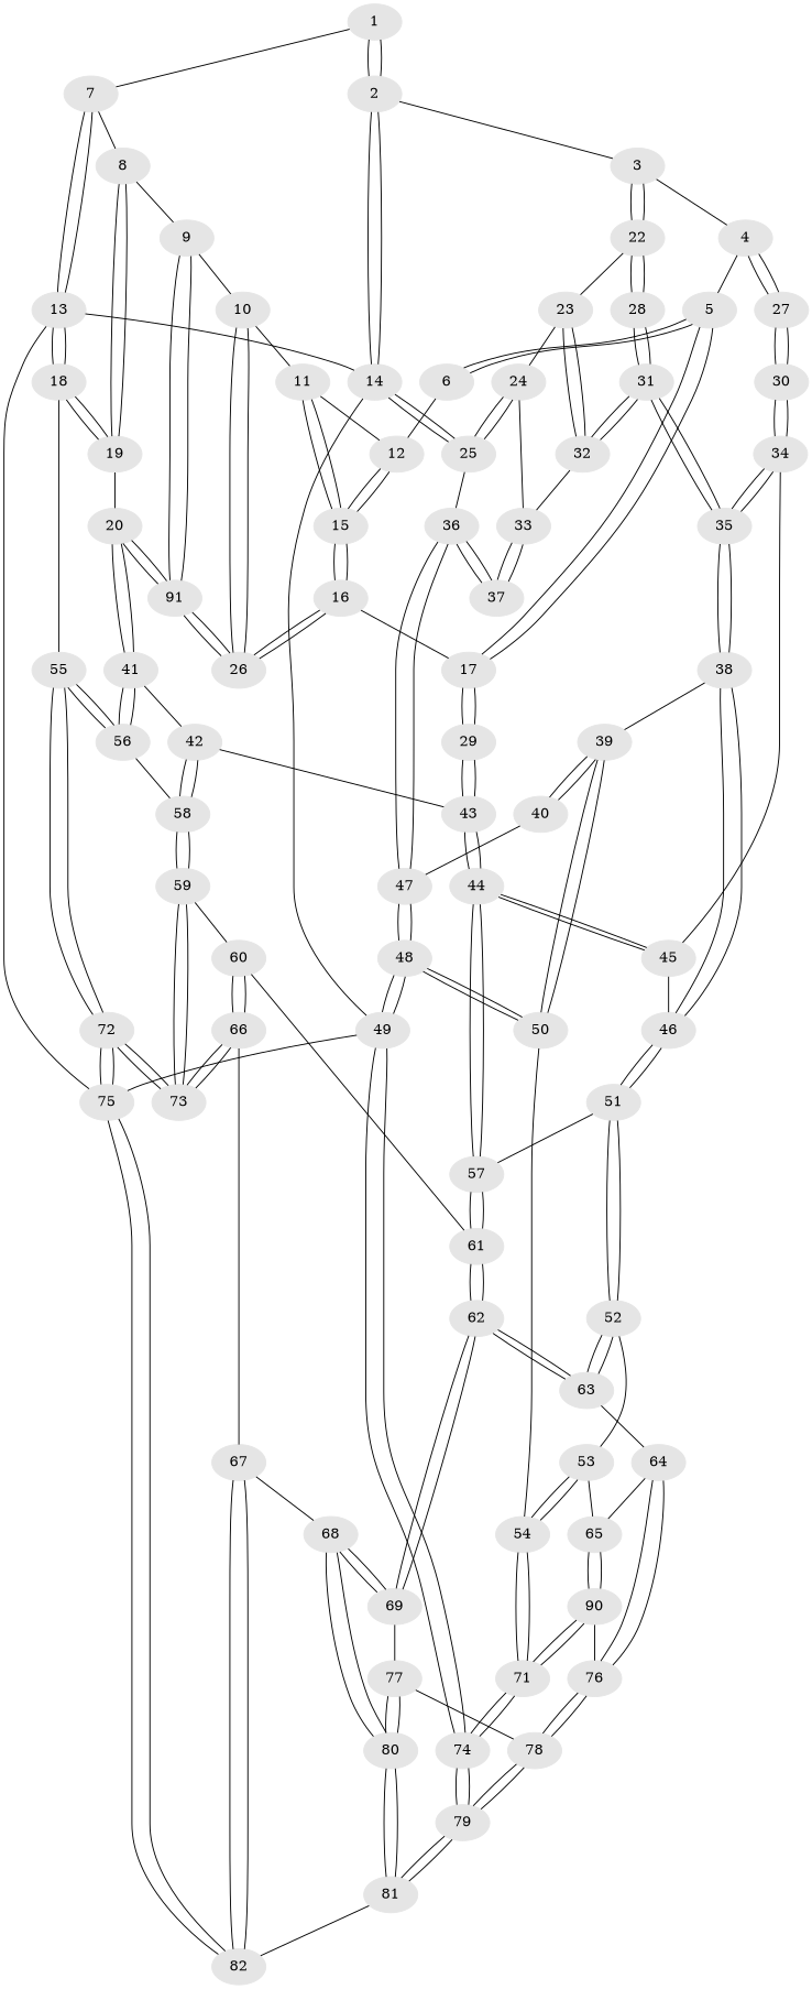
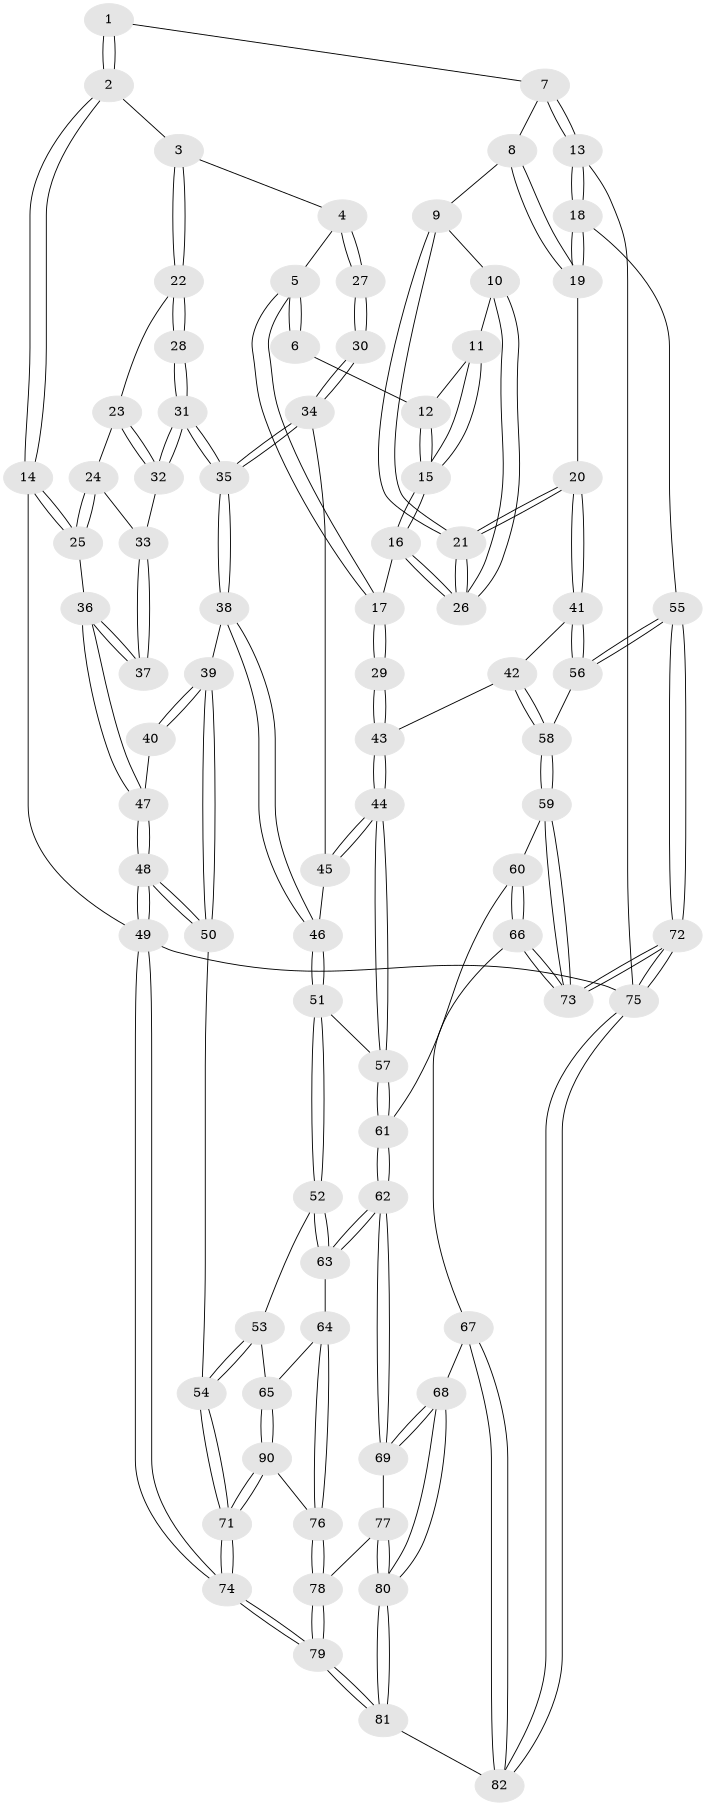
  graph {
    node [color=gray90 style=filled]
    1
    2
    7
    3
    14
    8
    13
    4
    22
    25
    49
    5
    27
    23
    28
    6
    17
    30
    12
    29
    15
    9
    19
    18
    75
    10
-   21 [label=91]
+   21
    20
    11
    26
    16
    55
    82
    36
    74
    43
    56
    72
    41
    42
    24
    32
    31
    33
    37
    47
    34
    35
    44
    45
    38
    46
    39
    48
    40
    50
    51
    54
    58
    59
    57
    61
    52
    79
    71
    53
    63
    65
    64
    n70 [label=90]
    73
    62
    60
    66
    67
    69
    77
    76
    78
    68
    80
    81
    1 -- 2
    1 -- 2
    1 -- 7
    2 -- 3
    2 -- 14
    2 -- 14
    7 -- 8
    7 -- 13
    7 -- 13
    3 -- 4
    3 -- 22
    3 -- 22
    14 -- 25
    14 -- 25
    14 -- 49
    8 -- 9
    8 -- 19
    8 -- 19
-   13 -- 14
    13 -- 18
    13 -- 18
    13 -- 75
    4 -- 5
    4 -- 27
    4 -- 27
    22 -- 23
    22 -- 28
    22 -- 28
    25 -- 36
    49 -- 75
    49 -- 74
    49 -- 74
    5 -- 6
    5 -- 6
    5 -- 17
    5 -- 17
    27 -- 30
    27 -- 30
    23 -- 24
    23 -- 32
    23 -- 32
    28 -- 31
    28 -- 31
    6 -- 12
    17 -- 29
    17 -- 29
    30 -- 34
    30 -- 34
    12 -- 15
    12 -- 15
    29 -- 43
    29 -- 43
    15 -- 16
    15 -- 16
    9 -- 10
    9 -- 21
    9 -- 21
    19 -- 20
    18 -- 19
    18 -- 19
    18 -- 55
    75 -- 82
    75 -- 82
    10 -- 11
    10 -- 26
    10 -- 26
    21 -- 26
    21 -- 26
    20 -- 21
    20 -- 21
    20 -- 41
    20 -- 41
    11 -- 12
    11 -- 15
    11 -- 15
    16 -- 17
    16 -- 26
    16 -- 26
    55 -- 56
    55 -- 56
    55 -- 72
    55 -- 72
    36 -- 37
    36 -- 37
    36 -- 47
    36 -- 47
    74 -- 79
    74 -- 79
    43 -- 44
    43 -- 44
    56 -- 58
    72 -- 75
    72 -- 75
    72 -- 73
    72 -- 73
    41 -- 56
    41 -- 56
    41 -- 42
    42 -- 43
    42 -- 58
    42 -- 58
    24 -- 25
    24 -- 25
    24 -- 33
    32 -- 33
    31 -- 32
    31 -- 32
    31 -- 35
    31 -- 35
    33 -- 37
    33 -- 37
    47 -- 48
    47 -- 48
    34 -- 35
    34 -- 35
    34 -- 45
    35 -- 38
    35 -- 38
    44 -- 45
    44 -- 45
    44 -- 57
    44 -- 57
    45 -- 46
    38 -- 46
    38 -- 46
    38 -- 39
    46 -- 51
    46 -- 51
    39 -- 40
    39 -- 40
    39 -- 50
    39 -- 50
    48 -- 49
    48 -- 49
    48 -- 50
    48 -- 50
    40 -- 47
    50 -- 54
    51 -- 57
    51 -- 52
    51 -- 52
    54 -- 71
    54 -- 71
    58 -- 59
    58 -- 59
    59 -- 73
    59 -- 73
    59 -- 60
    57 -- 61
    57 -- 61
    61 -- 62
    61 -- 62
    52 -- 53
    52 -- 63
    52 -- 63
    79 -- 81
    79 -- 81
    71 -- 74
    71 -- 74
    53 -- 54
    53 -- 54
    53 -- 65
    63 -- 64
    65 -- n70
    65 -- n70
    64 -- 65
    64 -- 76
    64 -- 76
    n70 -- 71
    n70 -- 71
    n70 -- 76
    62 -- 63
    62 -- 63
    62 -- 69
    62 -- 69
    60 -- 61
    60 -- 66
    60 -- 66
    66 -- 73
    66 -- 73
    66 -- 67
    67 -- 82
    67 -- 82
    67 -- 68
    69 -- 77
    77 -- 78
    77 -- 80
    77 -- 80
    76 -- 78
    76 -- 78
    78 -- 79
    78 -- 79
    68 -- 69
    68 -- 69
    68 -- 80
    68 -- 80
    80 -- 81
    80 -- 81
    81 -- 82
  }
